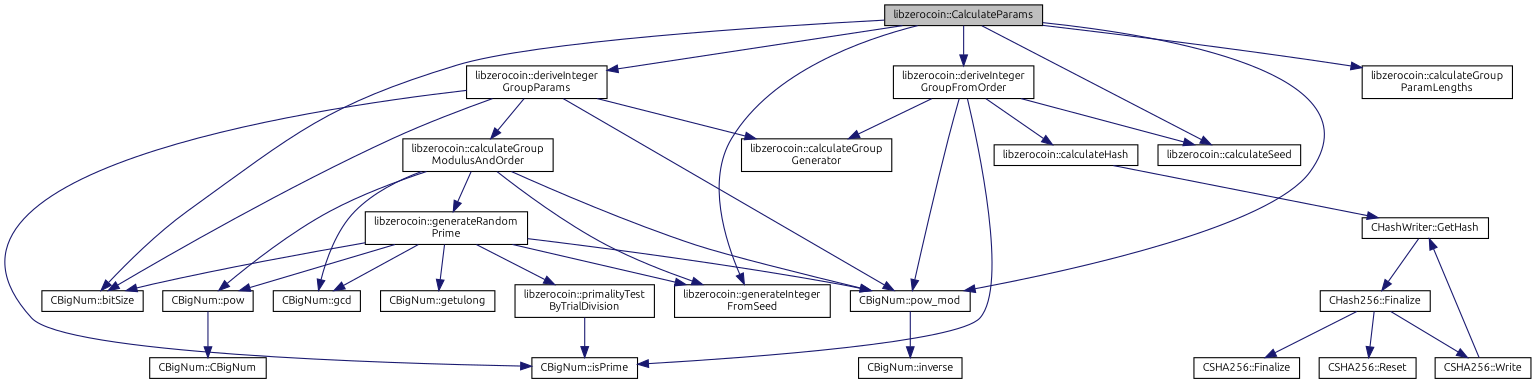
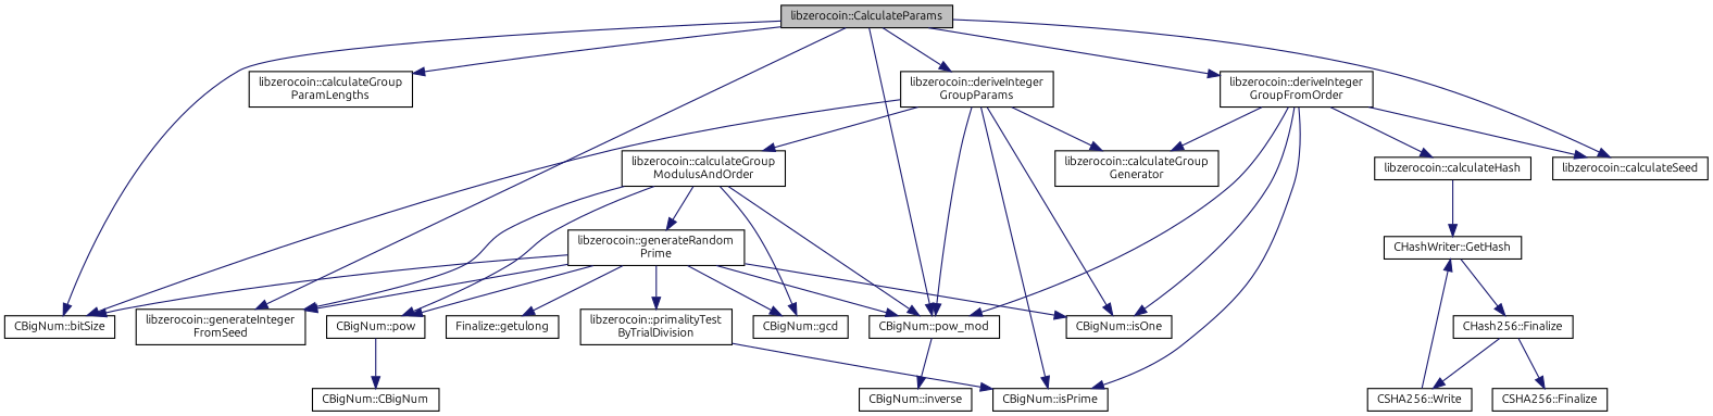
  digraph {
    fontname=Ubuntu
    rankdir=TB
    node [color=black fillcolor=white fontname=Ubuntu fontsize=10 shape=record style=filled]
    edge [color=midnightblue fontname=Ubuntu fontsize=10 labelfontname=Helvetica labelfontsize=10 style=solid]
    n1 [fillcolor=grey75 fontcolor=black height=0.2 label="libzerocoin::CalculateParams" width=0.4]
    n2 [height=0.2 label="CBigNum::bitSize" width=0.4]
    n3 [height=0.2 label="libzerocoin::calculateGroup\lParamLengths" width=0.4]
    n4 [height=0.2 label="libzerocoin::deriveInteger\lGroupParams" width=0.4]
    n5 [height=0.2 label="libzerocoin::generateInteger\lFromSeed" width=0.4]
    n6 [height=0.2 label="CBigNum::pow_mod" width=0.4]
    n7 [height=0.2 label="libzerocoin::calculateSeed" width=0.4]
    n8 [height=0.2 label="libzerocoin::deriveInteger\lGroupFromOrder" width=0.4]
    n9 [height=0.2 label="libzerocoin::calculateGroup\lModulusAndOrder" width=0.4]
    n10 [height=0.2 label="CBigNum::isPrime" width=0.4]
+   n11 [height=0.2 label="CBigNum::isOne" width=0.4]
    n12 [height=0.2 label="libzerocoin::calculateGroup\lGenerator" width=0.4]
    n13 [height=0.2 label="CBigNum::inverse" width=0.4]
    n14 [height=0.2 label="libzerocoin::calculateHash" width=0.4]
    n15 [height=0.2 label="libzerocoin::generateRandom\lPrime" width=0.4]
    n16 [height=0.2 label="CBigNum::pow" width=0.4]
    n17 [height=0.2 label="CBigNum::gcd" width=0.4]
-   n18 [height=0.2 label="CBigNum::getulong" width=0.4]
+   n18 [height=0.2 label="Finalize::getulong" width=0.4]
    n19 [height=0.2 label="libzerocoin::primalityTest\lByTrialDivision" width=0.4]
    n20 [height=0.2 label="CBigNum::CBigNum" width=0.4]
    n21 [height=0.2 label="CHashWriter::GetHash" width=0.4]
    n22 [height=0.2 label="CHash256::Finalize" width=0.4]
    n23 [height=0.2 label="CSHA256::Finalize" width=0.4]
-   n24 [height=0.2 label="CSHA256::Reset" width=0.4]
    n25 [height=0.2 label="CSHA256::Write" width=0.4]
    n1 -> n2
    n1 -> n3
    n1 -> n4
    n1 -> n5
    n1 -> n6
    n1 -> n7
    n1 -> n8
    n4 -> n2
    n4 -> n6
    n4 -> n9
    n4 -> n10
+   n4 -> n11
    n4 -> n12
    n6 -> n13
    n8 -> n6
    n8 -> n7
    n8 -> n10
+   n8 -> n11
    n8 -> n12
    n8 -> n14
    n9 -> n5
    n9 -> n6
    n9 -> n15
    n9 -> n16
    n9 -> n17
    n14 -> n21
    n15 -> n2
    n15 -> n5
    n15 -> n6
+   n15 -> n11
    n15 -> n16
    n15 -> n17
    n15 -> n18
    n15 -> n19
    n16 -> n20
    n19 -> n10
    n21 -> n22
    n22 -> n23
-   n22 -> n24
    n22 -> n25
    n25 -> n21
  }
